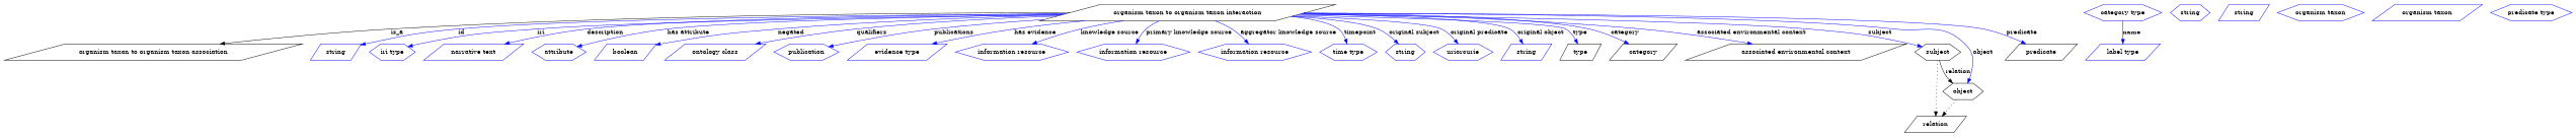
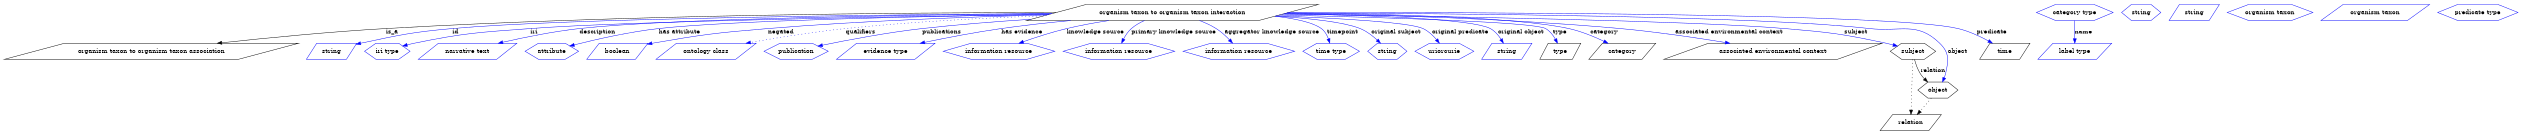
  digraph {
    node [shape=parallelogram color=blue]
    edge [color=blue style=solid]
    n1 [height=0.5 label="organism taxon to organism taxon interaction" width=6.2106 color=""]
    "organism taxon to organism taxon association" [height=0.5 width=6.2467 color=""]
    n3 [height=0.5 label=string width=1.0652]
    n4 [height=0.5 label="iri type" shape=hexagon width=1.2277]
    n5 [height=0.5 label="narrative text" width=2.0943]
    n6 [height=0.5 label=attribute shape=hexagon width=1.4443]
    n7 [height=0.5 label=boolean width=1.2999]
    n8 [height=0.5 label="ontology class" width=2.1304]
    n9 [height=0.5 label=publication shape=hexagon width=1.7332]
    n10 [height=0.5 label="evidence type" width=2.0943]
    n11 [height=0.5 label="information resource" shape=hexagon width=3.015]
    n12 [height=0.5 label="information resource" shape=hexagon width=3.015]
    n13 [height=0.5 label="information resource" shape=hexagon width=3.015]
    n14 [height=0.5 label="time type" shape=hexagon width=1.5346]
    n15 [height=0.5 label=string shape=hexagon width=1.0652]
    n16 [height=0.5 label=uriorcurie shape=hexagon width=1.5887]
    n17 [height=0.5 label=string width=1.0652]
    type [height=0.5 width=0.86659 color=""]
    category [height=0.5 width=1.4263 color=""]
    "associated environmental context" [height=0.5 width=4.6399 color=""]
    subject [height=0.5 shape=hexagon width=1.2277 color=""]
    object [height=0.5 shape=hexagon width=1.0832 color=""]
-   predicate [height=0.5 width=1.5165 color=""]
+   predicate [height=0.5 width=1.5165 label=time color=""]
    n24 [height=0.5 label="label type" width=1.5707]
    relation [height=0.5 width=1.2999 color=""]
    n26 [height=0.5 label=string shape=hexagon width=1.0652]
    n27 [height=0.5 label="category type" shape=hexagon width=2.0762]
    n28 [height=0.5 label=string width=1.0652]
    n29 [height=0.5 label="organism taxon" shape=hexagon width=2.3109]
    n30 [height=0.5 label="organism taxon" width=2.3109]
    n31 [height=0.5 label="predicate type" shape=hexagon width=2.1665]
    n1 -> "organism taxon to organism taxon association" [label=is_a color="" style=""]
    n1 -> n3 [label=id]
    n1 -> n4 [label=iri]
    n1 -> n5 [label=description]
    n1 -> n6 [label="has attribute"]
    n1 -> n7 [label=negated]
-   n1 -> n8 [label=qualifiers]
+   n1 -> n8 [label=qualifiers style=dotted]
    n1 -> n9 [label=publications]
    n1 -> n10 [label="has evidence"]
    n1 -> n11 [label="knowledge source"]
    n1 -> n12 [label="primary knowledge source"]
    n1 -> n13 [label="aggregator knowledge source"]
    n1 -> n14 [label=timepoint]
    n1 -> n15 [label="original subject"]
    n1 -> n16 [label="original predicate"]
    n1 -> n17 [label="original object"]
    n1 -> type [label=type]
    n1 -> category [label=category]
    n1 -> "associated environmental context" [label="associated environmental context"]
    n1 -> subject [label=subject]
    n1 -> object [label=object]
    n1 -> predicate [label=predicate]
    subject -> object [label=relation color="" style=""]
    subject -> relation [style=dotted color=""]
    object -> relation [style=dotted color=""]
    n27 -> n24 [label=name]
  }
